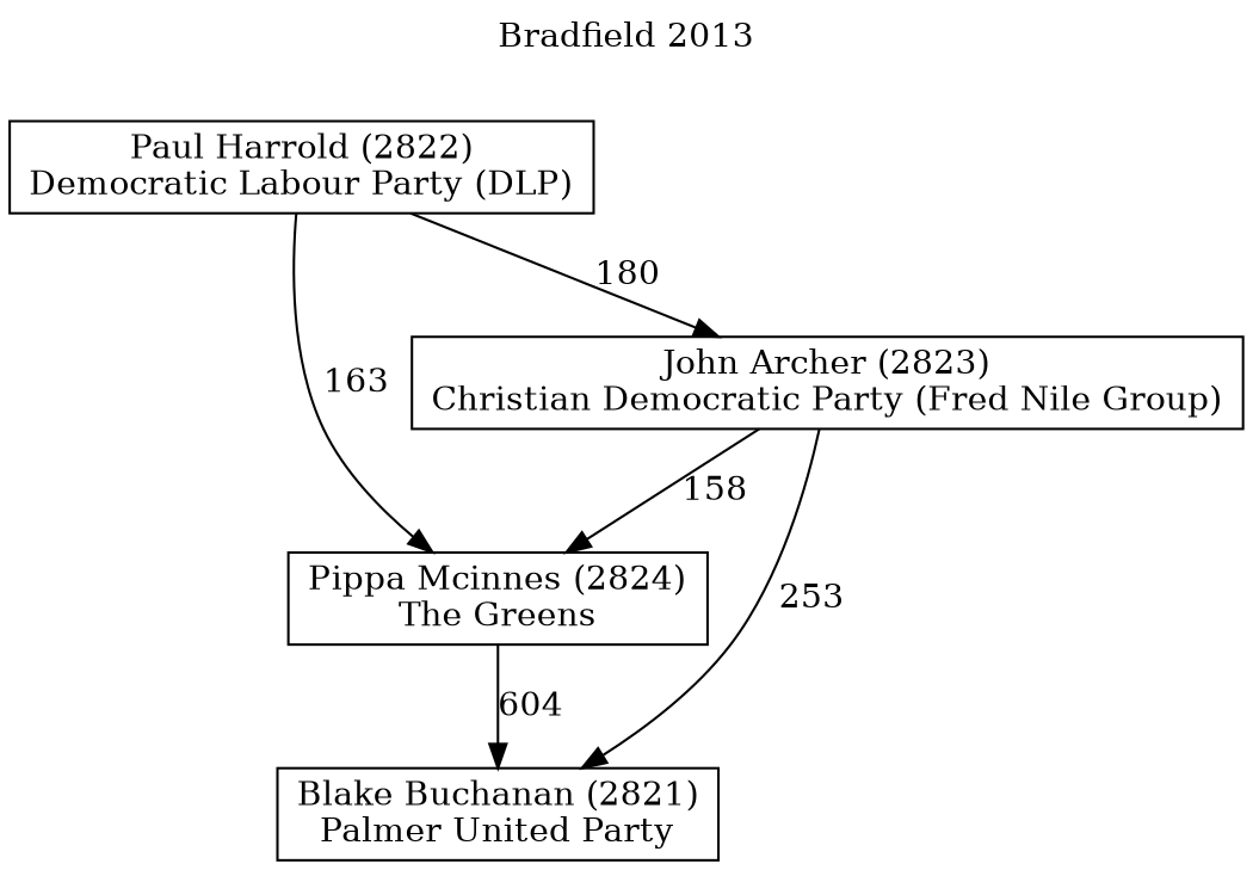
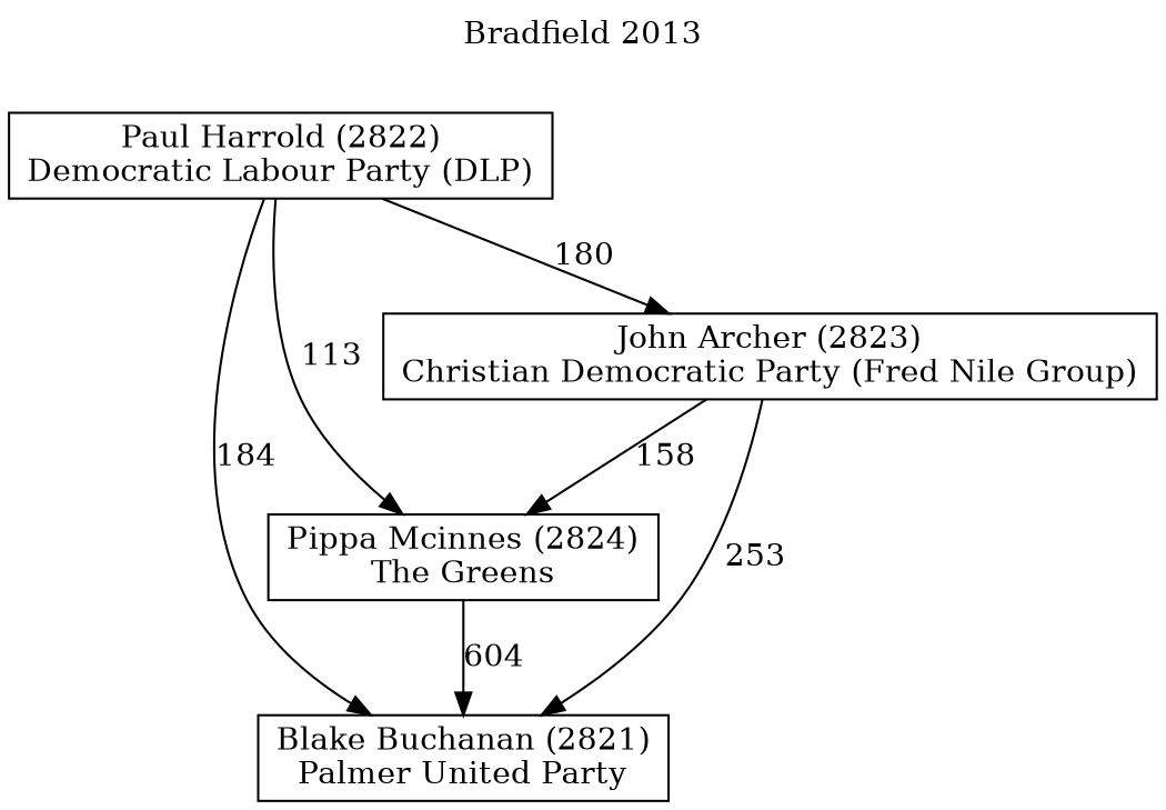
  digraph {
    label="Bradfield 2013"
    labelloc=t
    mclimit=10
    node [shape=box]
    n1 [label="Blake Buchanan (2821)\nPalmer United Party"]
    n2 [label="Pippa Mcinnes (2824)\nThe Greens"]
    n3 [label="John Archer (2823)\nChristian Democratic Party (Fred Nile Group)"]
    n4 [label="Paul Harrold (2822)\nDemocratic Labour Party (DLP)"]
    n2 -> n1 [label=604]
    n3 -> n1 [label=253]
    n3 -> n2 [label=158]
-   n4 -> n2 [label=163]
+   n4 -> n1 [label=184]
+   n4 -> n2 [label=113]
    n4 -> n3 [label=180]
  }
